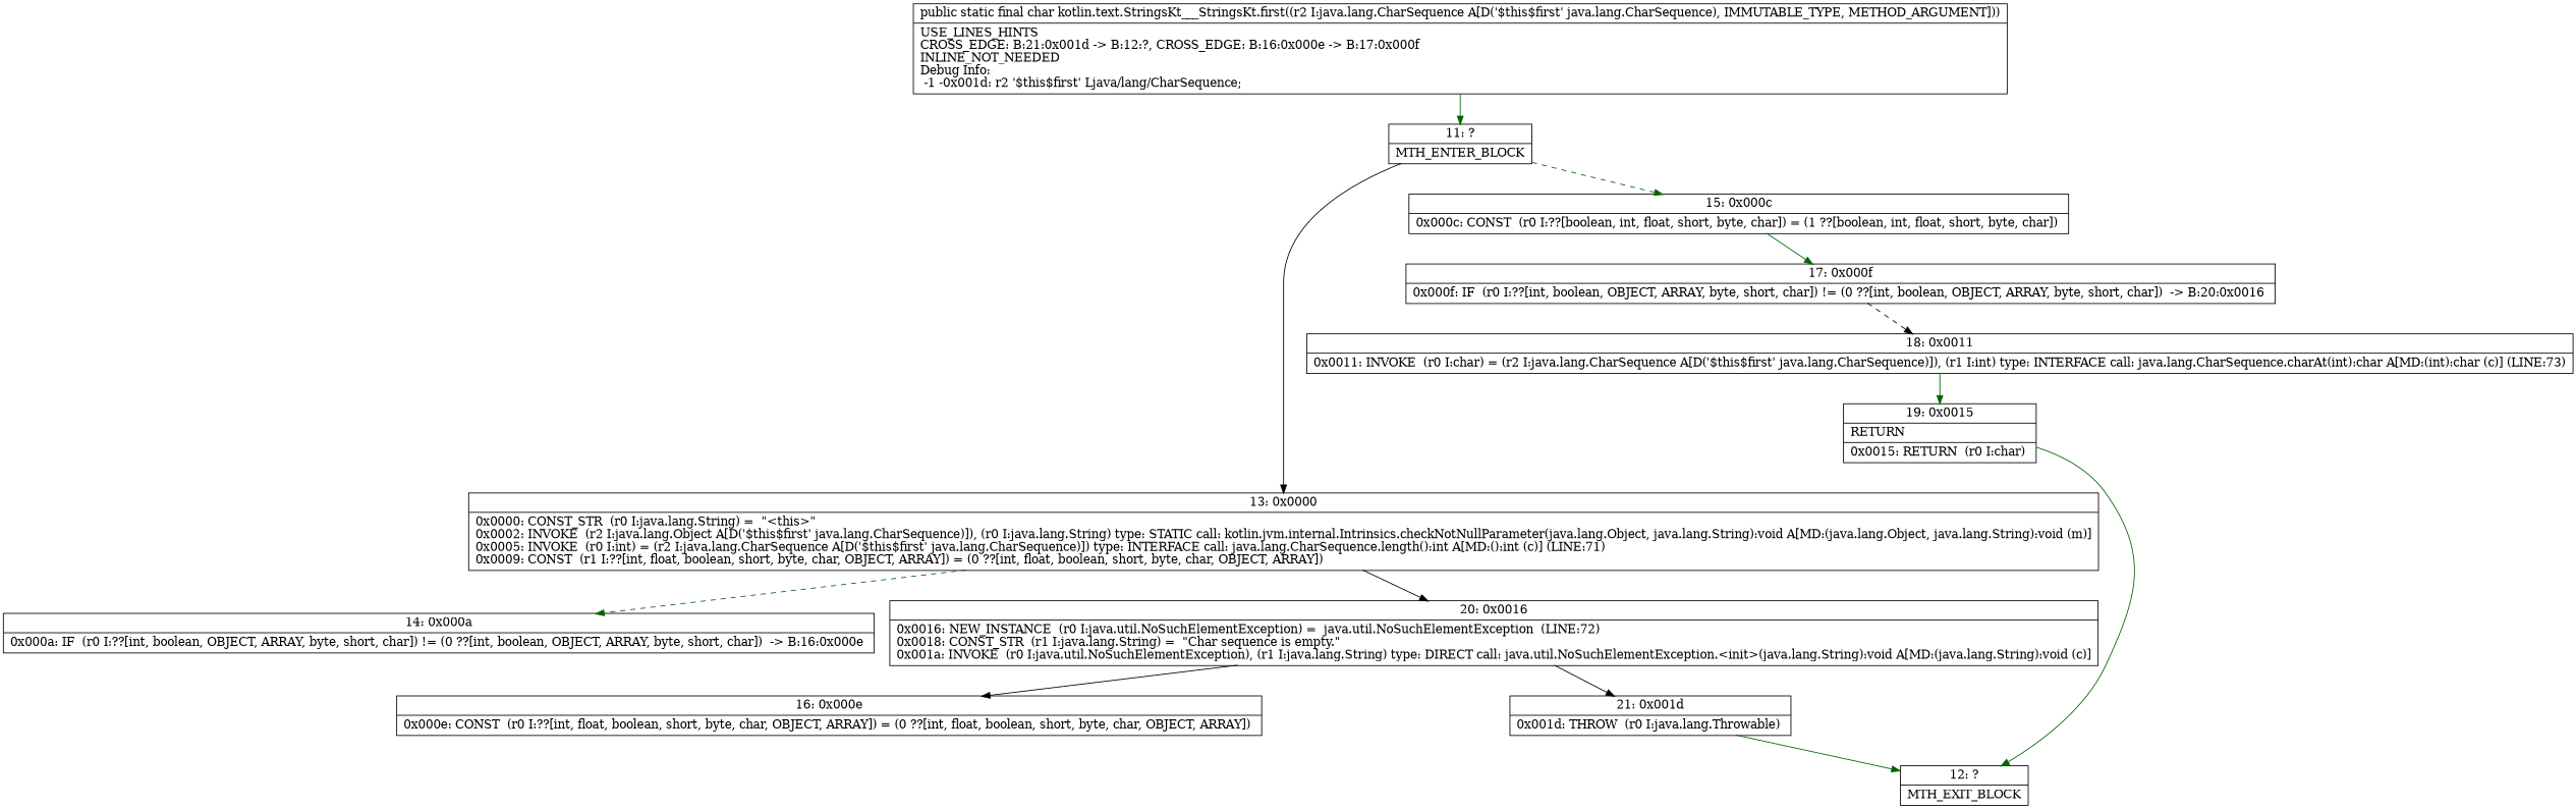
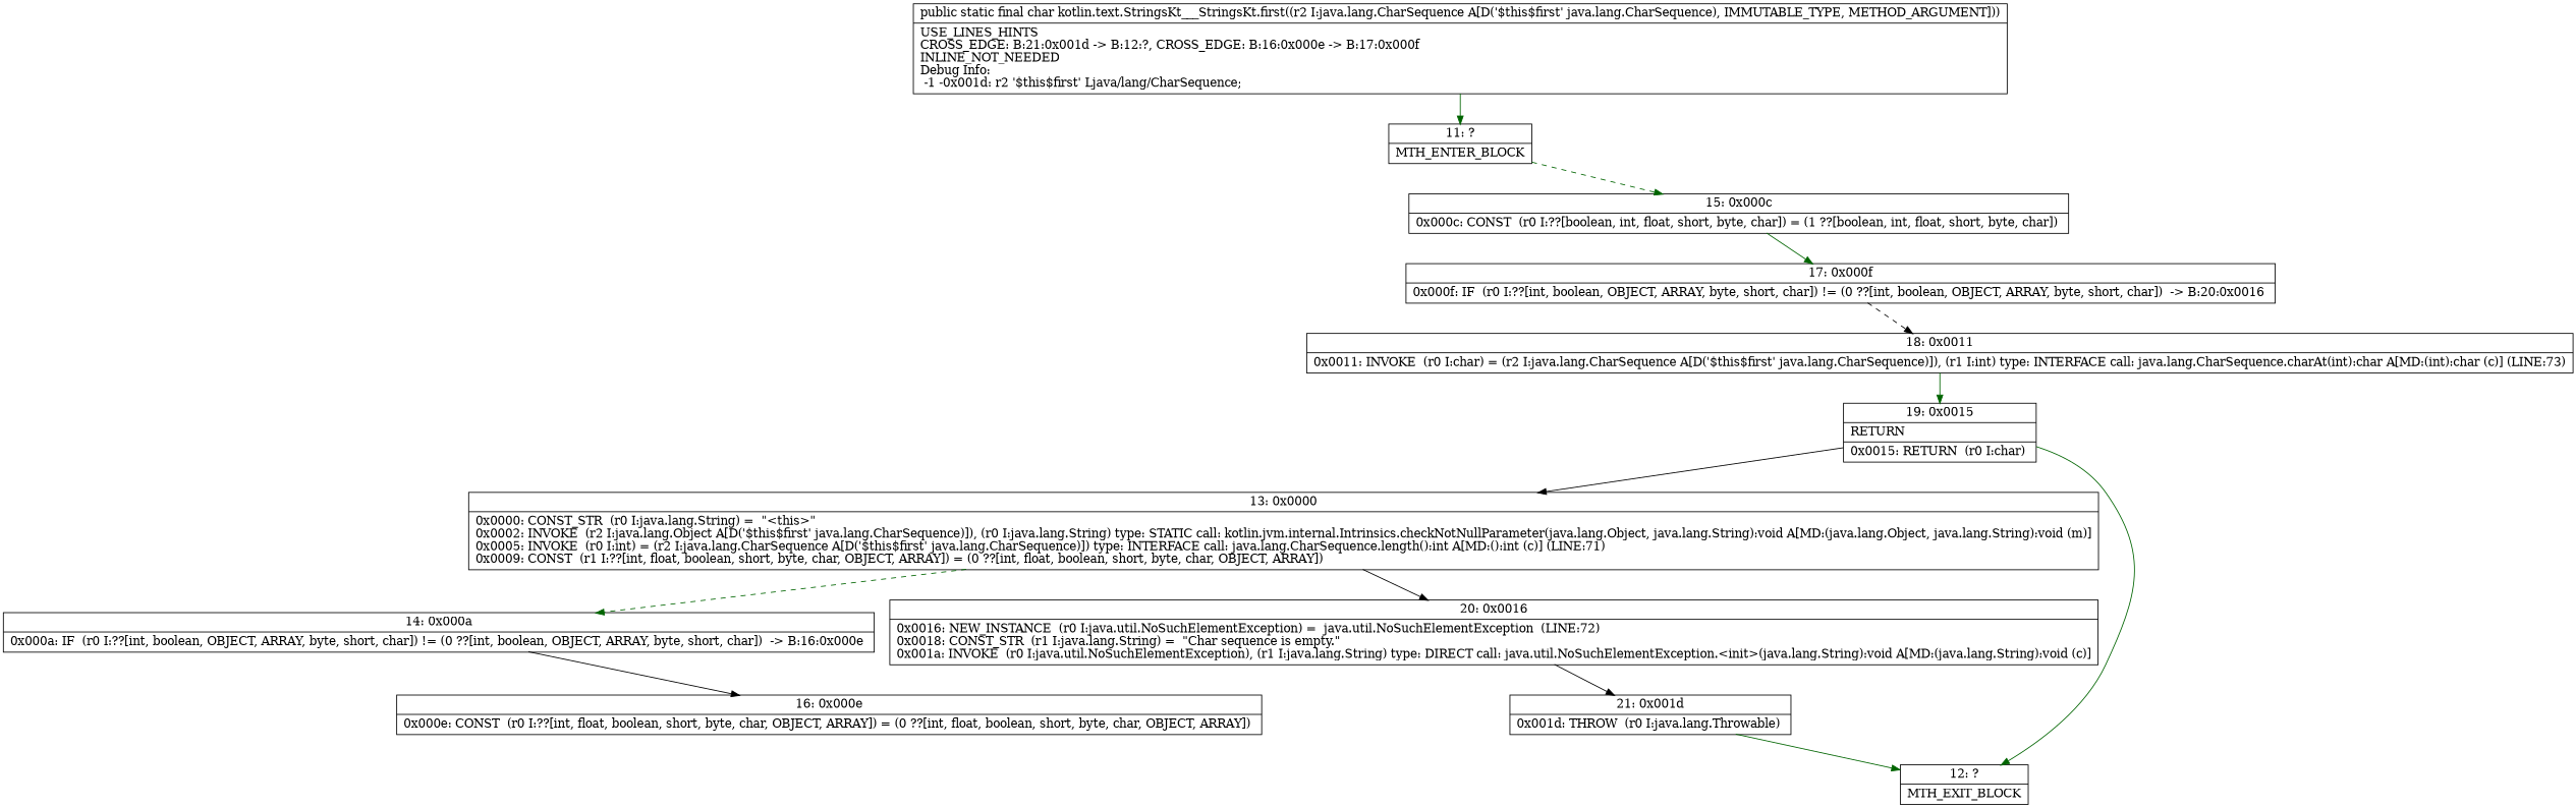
  digraph {
    node [shape=record]
    edge [color=darkgreen]
    n1 [label="{11\:\ ?|MTH_ENTER_BLOCK\l}"]
    n2 [label="{13\:\ 0x0000|0x0000: CONST_STR  (r0 I:java.lang.String) =  \"\<this\>\" \l0x0002: INVOKE  (r2 I:java.lang.Object A[D('$this$first' java.lang.CharSequence)]), (r0 I:java.lang.String) type: STATIC call: kotlin.jvm.internal.Intrinsics.checkNotNullParameter(java.lang.Object, java.lang.String):void A[MD:(java.lang.Object, java.lang.String):void (m)]\l0x0005: INVOKE  (r0 I:int) = (r2 I:java.lang.CharSequence A[D('$this$first' java.lang.CharSequence)]) type: INTERFACE call: java.lang.CharSequence.length():int A[MD:():int (c)] (LINE:71)\l0x0009: CONST  (r1 I:??[int, float, boolean, short, byte, char, OBJECT, ARRAY]) = (0 ??[int, float, boolean, short, byte, char, OBJECT, ARRAY]) \l}"]
    n3 [label="{15\:\ 0x000c|0x000c: CONST  (r0 I:??[boolean, int, float, short, byte, char]) = (1 ??[boolean, int, float, short, byte, char]) \l}"]
    n4 [label="{14\:\ 0x000a|0x000a: IF  (r0 I:??[int, boolean, OBJECT, ARRAY, byte, short, char]) != (0 ??[int, boolean, OBJECT, ARRAY, byte, short, char])  \-\> B:16:0x000e \l}"]
    n5 [label="{20\:\ 0x0016|0x0016: NEW_INSTANCE  (r0 I:java.util.NoSuchElementException) =  java.util.NoSuchElementException  (LINE:72)\l0x0018: CONST_STR  (r1 I:java.lang.String) =  \"Char sequence is empty.\" \l0x001a: INVOKE  (r0 I:java.util.NoSuchElementException), (r1 I:java.lang.String) type: DIRECT call: java.util.NoSuchElementException.\<init\>(java.lang.String):void A[MD:(java.lang.String):void (c)]\l}"]
    n6 [label="{16\:\ 0x000e|0x000e: CONST  (r0 I:??[int, float, boolean, short, byte, char, OBJECT, ARRAY]) = (0 ??[int, float, boolean, short, byte, char, OBJECT, ARRAY]) \l}"]
    n7 [label="{17\:\ 0x000f|0x000f: IF  (r0 I:??[int, boolean, OBJECT, ARRAY, byte, short, char]) != (0 ??[int, boolean, OBJECT, ARRAY, byte, short, char])  \-\> B:20:0x0016 \l}"]
    n8 [label="{18\:\ 0x0011|0x0011: INVOKE  (r0 I:char) = (r2 I:java.lang.CharSequence A[D('$this$first' java.lang.CharSequence)]), (r1 I:int) type: INTERFACE call: java.lang.CharSequence.charAt(int):char A[MD:(int):char (c)] (LINE:73)\l}"]
    n9 [label="{19\:\ 0x0015|RETURN\l|0x0015: RETURN  (r0 I:char) \l}"]
    n10 [label="{21\:\ 0x001d|0x001d: THROW  (r0 I:java.lang.Throwable) \l}"]
    n11 [label="{12\:\ ?|MTH_EXIT_BLOCK\l}"]
    n12 [label="{public static final char kotlin.text.StringsKt___StringsKt.first((r2 I:java.lang.CharSequence A[D('$this$first' java.lang.CharSequence), IMMUTABLE_TYPE, METHOD_ARGUMENT]))  | USE_LINES_HINTS\lCROSS_EDGE: B:21:0x001d \-\> B:12:?, CROSS_EDGE: B:16:0x000e \-\> B:17:0x000f\lINLINE_NOT_NEEDED\lDebug Info:\l  \-1 \-0x001d: r2 '$this$first' Ljava\/lang\/CharSequence;\l}"]
-   n1 -> n2 [color=black]
+   n9 -> n2 [color=black]
    n1 -> n3 [style=dashed]
    n2 -> n4 [style=dashed]
    n2 -> n5 [color=black]
    n3 -> n7
-   n5 -> n6 [color=black]
+   n4 -> n6 [color=black]
    n5 -> n10 [color=black]
    n7 -> n8 [color=black style=dashed]
    n8 -> n9
    n9 -> n11
    n10 -> n11
    n12 -> n1
  }
